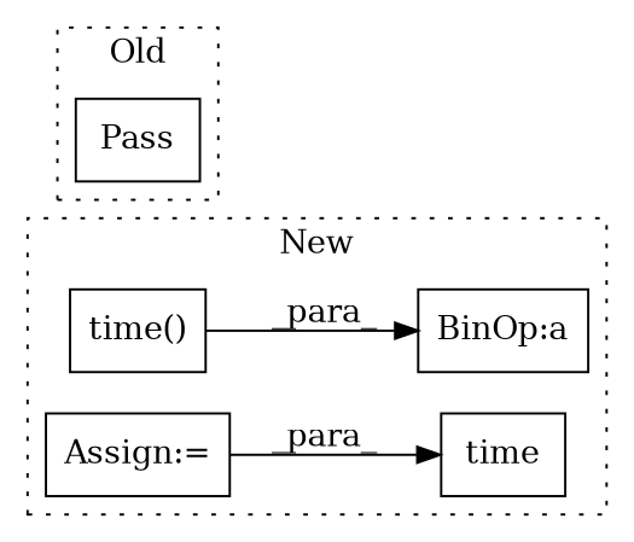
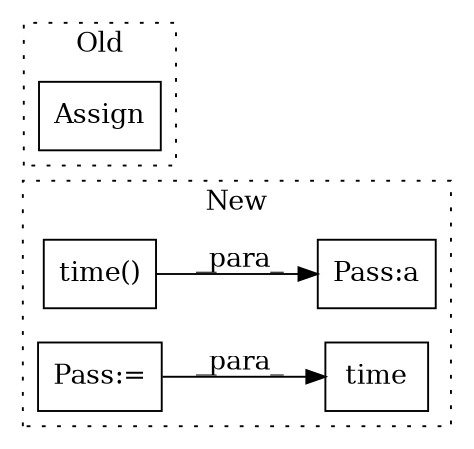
  digraph {
    rankdir=LR
    node [l=3 shape=box]
    n1 [a=75 l=11 label="time()" s=3676]
-   n2 [a=68 label="Assign:=" s=3673]
-   n3 [a=82 label="BinOp:a" s=3687]
+   n2 [a=68 label="Pass:=" s=3673]
+   n3 [a=82 label="Pass:a" s=3687]
    n4 [a=93 l=7 label=time s=3733]
-   n5 [a=62 l=4 label=Pass s=3777]
+   n5 [a=62 l=4 label=Assign s=3777]
    subgraph cluster_1 {
      label=New
      style=dotted
      n1
      n2
      n3
      n4
    }
    subgraph cluster_2 {
      label=Old
      style=dotted
      n5
    }
    n1 -> n3 [label=_para_]
    n2 -> n4 [label=_para_]
  }
